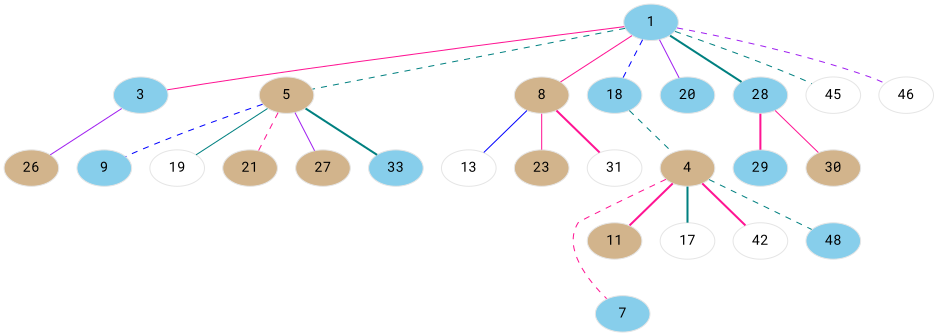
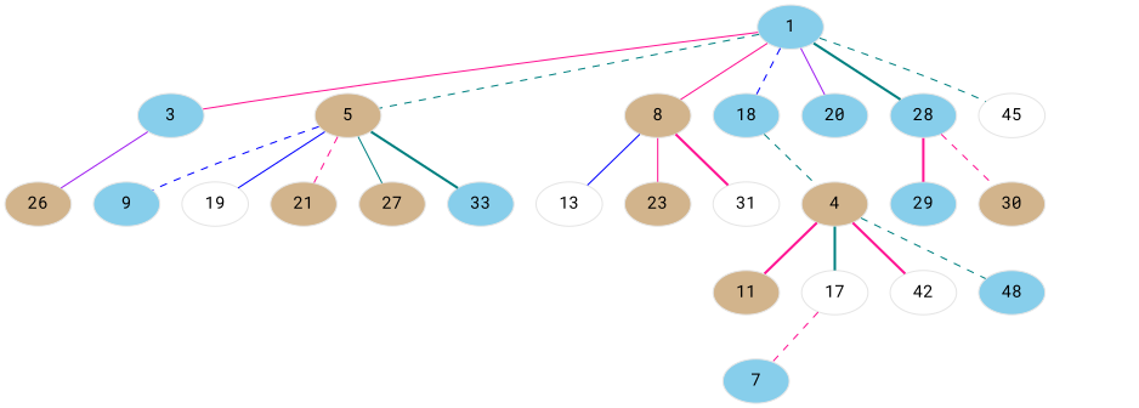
  graph {
    fontname="Roboto Mono"
    node [color=gray90 fillcolor=skyblue fontname="Roboto Mono" style=filled]
    edge [color=deeppink fontname="Roboto Mono" style=dashed]
    1 [super="+2"]
    3 [super="+14"]
    5 [fillcolor=tan super="+6+11+37"]
    8 [fillcolor=tan super="+22"]
    18
    20 [super="+39+25"]
    28
    45 [fillcolor=white]
-   46 [fillcolor=white super="+49"]
    26 [fillcolor=tan super="+41"]
    4 [fillcolor=tan super="+10+15+34"]
    7 [super="+16"]
    n13 [fillcolor=tan label=11 super="+44"]
    17 [fillcolor=white super="+24"]
    42 [fillcolor=white]
    48
    9 [super="+36"]
    19 [fillcolor=white super="+40"]
    21 [fillcolor=tan]
    27 [fillcolor=tan super="+35"]
    33
    13 [fillcolor=white super="+50"]
    23 [fillcolor=tan]
    31 [fillcolor=white super="+52"]
    29 [super="+32"]
    30 [fillcolor=tan]
    1 -- 3 [style=solid]
    1 -- 5 [color=teal]
    1 -- 8 [style=solid]
    1 -- 18 [color=blue]
    1 -- 20 [color=purple style=solid]
    1 -- 28 [color=teal style=bold]
    1 -- 45 [color=teal]
-   1 -- 46 [color=purple]
    3 -- 26 [color=purple style=solid]
    5 -- 9 [color=blue]
-   5 -- 19 [color=teal style=solid]
+   5 -- 19 [color=blue style=solid]
    5 -- 21
-   5 -- 27 [color=purple style=solid]
+   5 -- 27 [color=teal style=solid]
    5 -- 33 [color=teal style=bold]
    8 -- 13 [color=blue style=solid]
    8 -- 23 [style=solid]
    8 -- 31 [style=bold]
    18 -- 4 [color=teal]
    28 -- 29 [style=bold]
-   28 -- 30 [style=solid]
-   4 -- 7
+   28 -- 30
+   17 -- 7
    4 -- n13 [style=bold]
    4 -- 17 [color=teal style=bold]
    4 -- 42 [style=bold]
    4 -- 48 [color=teal]
  }
